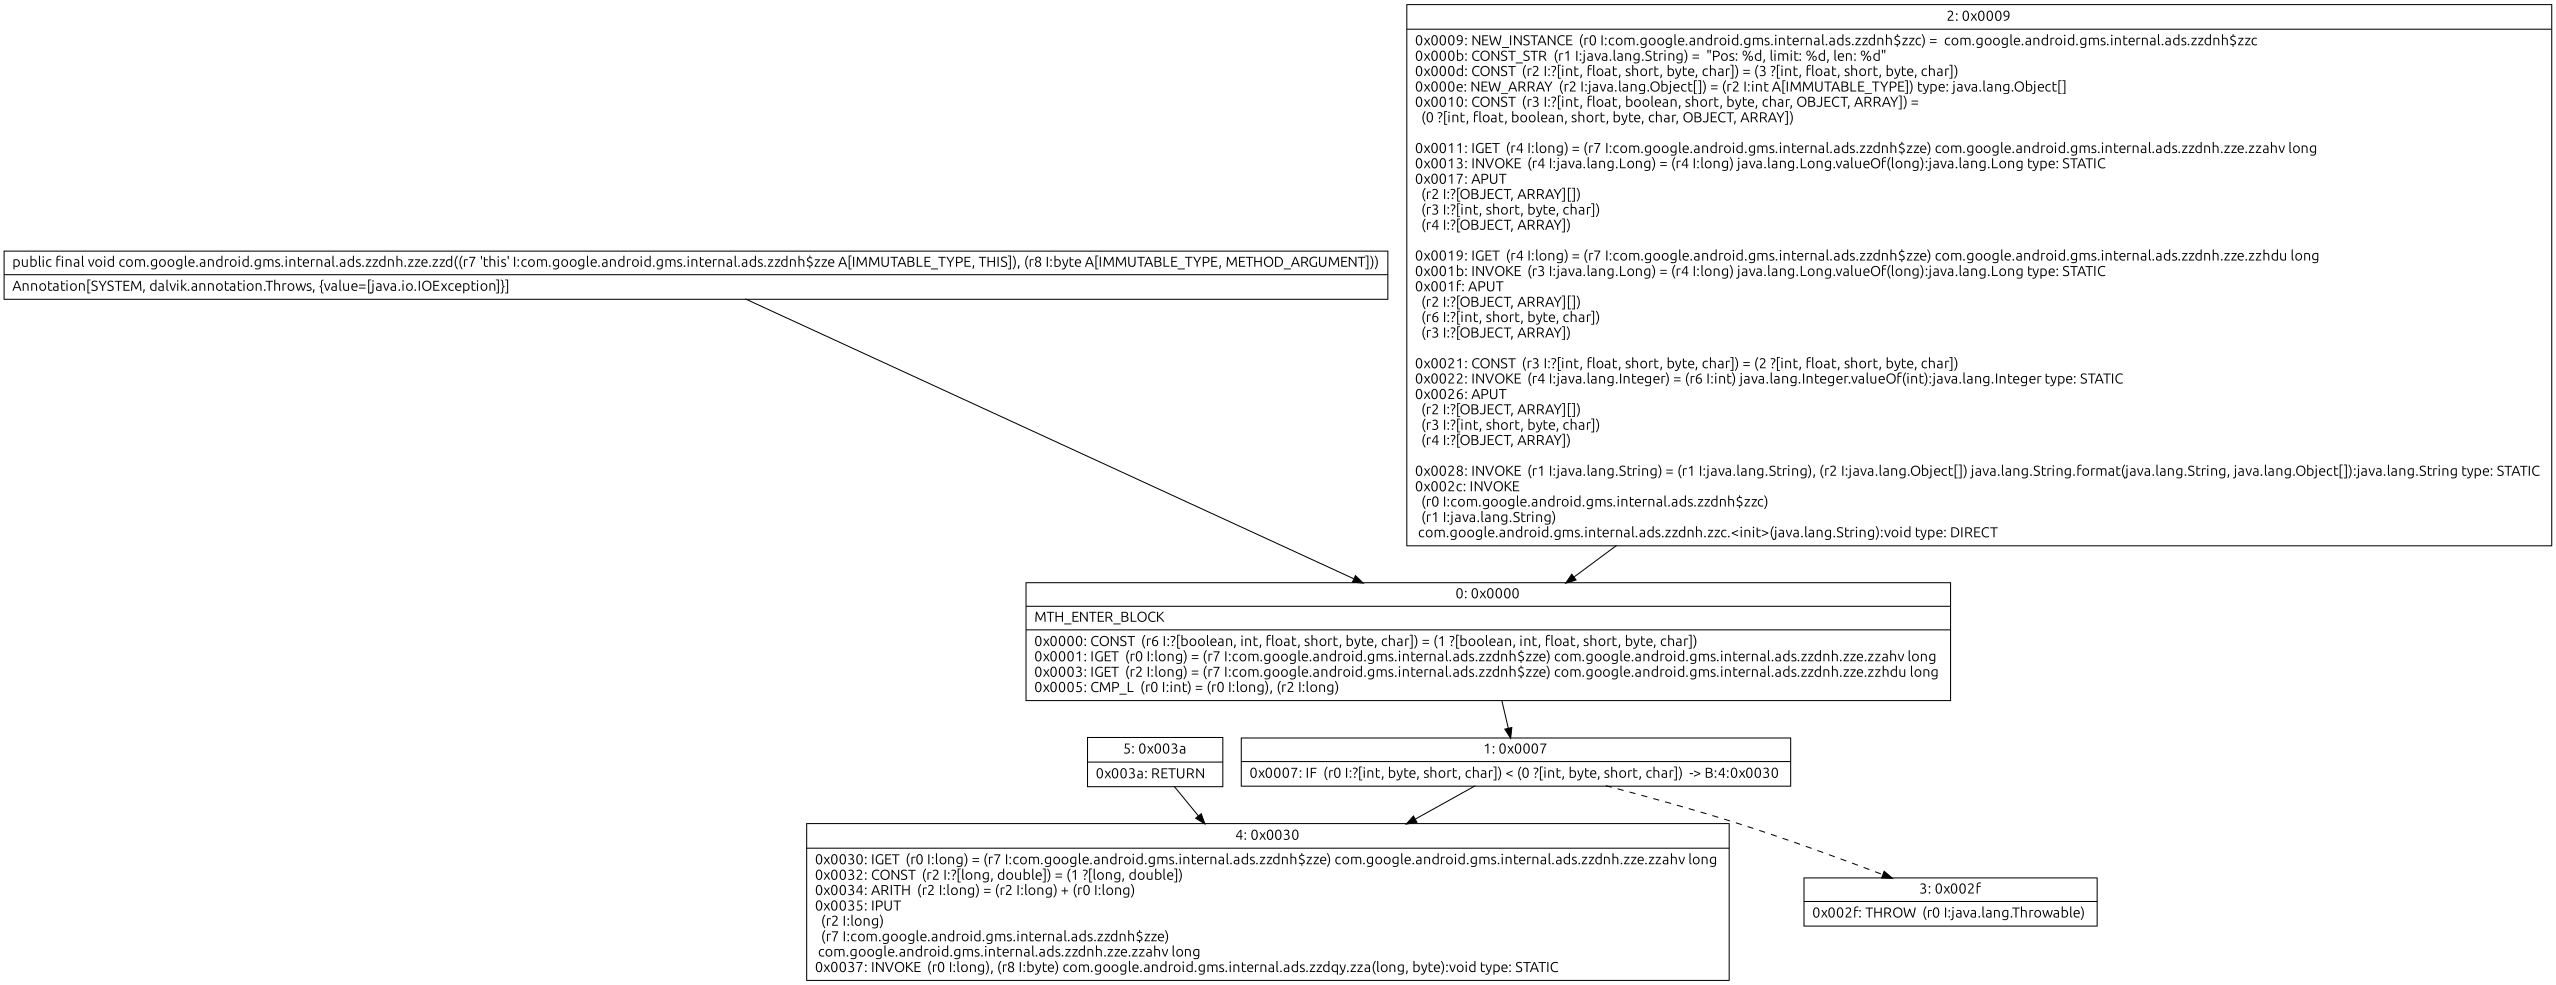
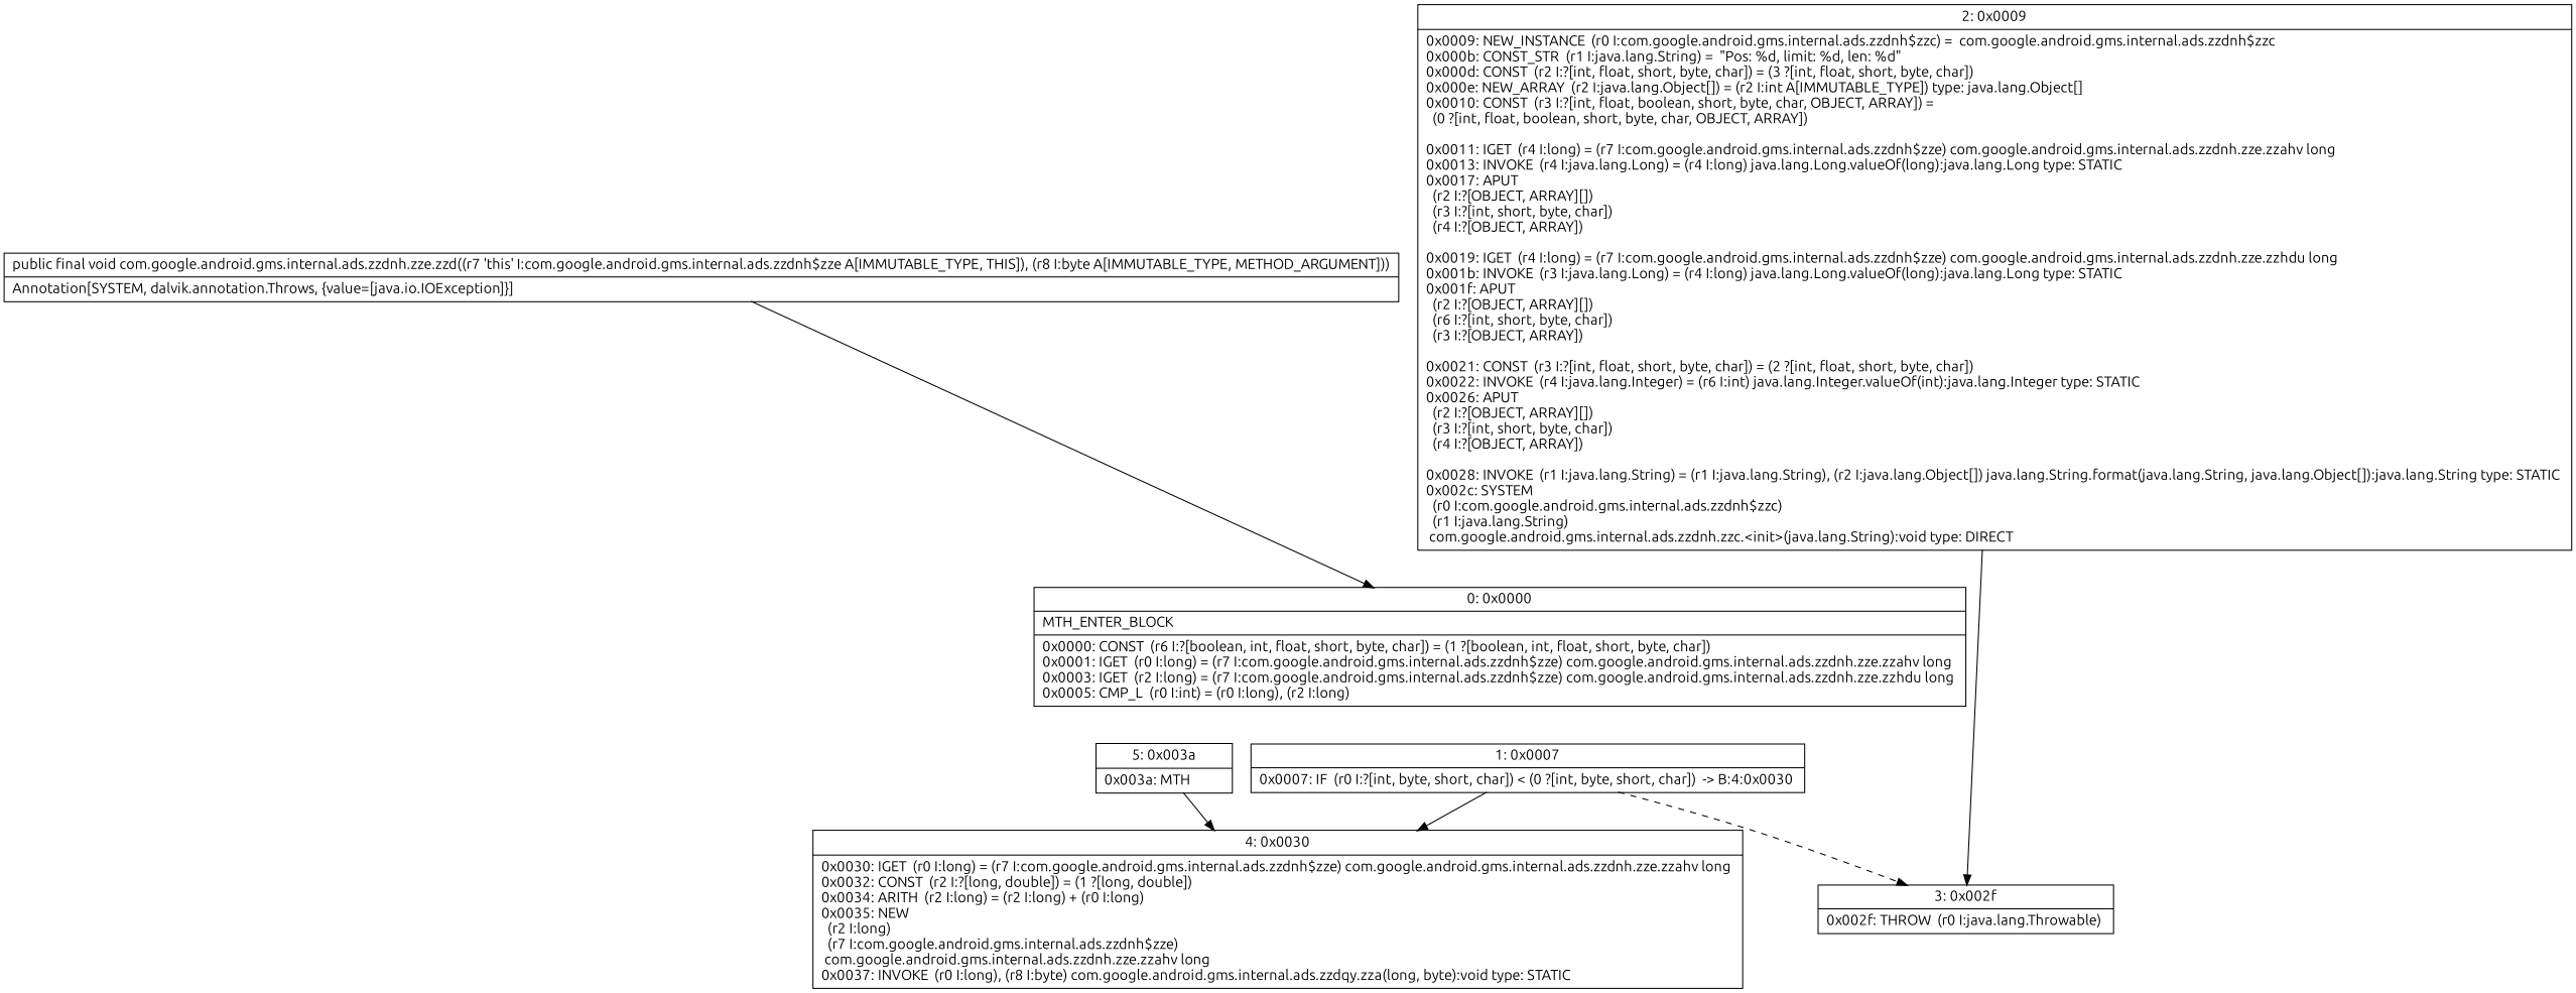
  digraph {
    fontname=Ubuntu
    node [fontname=Ubuntu shape=record]
    edge [fontname=Ubuntu]
    n1 [label="{0\:\ 0x0000|MTH_ENTER_BLOCK\l|0x0000: CONST  (r6 I:?[boolean, int, float, short, byte, char]) = (1 ?[boolean, int, float, short, byte, char]) \l0x0001: IGET  (r0 I:long) = (r7 I:com.google.android.gms.internal.ads.zzdnh$zze) com.google.android.gms.internal.ads.zzdnh.zze.zzahv long \l0x0003: IGET  (r2 I:long) = (r7 I:com.google.android.gms.internal.ads.zzdnh$zze) com.google.android.gms.internal.ads.zzdnh.zze.zzhdu long \l0x0005: CMP_L  (r0 I:int) = (r0 I:long), (r2 I:long) \l}"]
    n2 [label="{1\:\ 0x0007|0x0007: IF  (r0 I:?[int, byte, short, char]) \< (0 ?[int, byte, short, char])  \-\> B:4:0x0030 \l}"]
-   n3 [label="{4\:\ 0x0030|0x0030: IGET  (r0 I:long) = (r7 I:com.google.android.gms.internal.ads.zzdnh$zze) com.google.android.gms.internal.ads.zzdnh.zze.zzahv long \l0x0032: CONST  (r2 I:?[long, double]) = (1 ?[long, double]) \l0x0034: ARITH  (r2 I:long) = (r2 I:long) + (r0 I:long) \l0x0035: IPUT  \l  (r2 I:long)\l  (r7 I:com.google.android.gms.internal.ads.zzdnh$zze)\l com.google.android.gms.internal.ads.zzdnh.zze.zzahv long \l0x0037: INVOKE  (r0 I:long), (r8 I:byte) com.google.android.gms.internal.ads.zzdqy.zza(long, byte):void type: STATIC \l}"]
+   n3 [label="{4\:\ 0x0030|0x0030: IGET  (r0 I:long) = (r7 I:com.google.android.gms.internal.ads.zzdnh$zze) com.google.android.gms.internal.ads.zzdnh.zze.zzahv long \l0x0032: CONST  (r2 I:?[long, double]) = (1 ?[long, double]) \l0x0034: ARITH  (r2 I:long) = (r2 I:long) + (r0 I:long) \l0x0035: NEW  \l  (r2 I:long)\l  (r7 I:com.google.android.gms.internal.ads.zzdnh$zze)\l com.google.android.gms.internal.ads.zzdnh.zze.zzahv long \l0x0037: INVOKE  (r0 I:long), (r8 I:byte) com.google.android.gms.internal.ads.zzdqy.zza(long, byte):void type: STATIC \l}"]
    n4 [label="{3\:\ 0x002f|0x002f: THROW  (r0 I:java.lang.Throwable) \l}"]
-   n5 [label="{2\:\ 0x0009|0x0009: NEW_INSTANCE  (r0 I:com.google.android.gms.internal.ads.zzdnh$zzc) =  com.google.android.gms.internal.ads.zzdnh$zzc \l0x000b: CONST_STR  (r1 I:java.lang.String) =  \"Pos: %d, limit: %d, len: %d\" \l0x000d: CONST  (r2 I:?[int, float, short, byte, char]) = (3 ?[int, float, short, byte, char]) \l0x000e: NEW_ARRAY  (r2 I:java.lang.Object[]) = (r2 I:int A[IMMUTABLE_TYPE]) type: java.lang.Object[] \l0x0010: CONST  (r3 I:?[int, float, boolean, short, byte, char, OBJECT, ARRAY]) = \l  (0 ?[int, float, boolean, short, byte, char, OBJECT, ARRAY])\l \l0x0011: IGET  (r4 I:long) = (r7 I:com.google.android.gms.internal.ads.zzdnh$zze) com.google.android.gms.internal.ads.zzdnh.zze.zzahv long \l0x0013: INVOKE  (r4 I:java.lang.Long) = (r4 I:long) java.lang.Long.valueOf(long):java.lang.Long type: STATIC \l0x0017: APUT  \l  (r2 I:?[OBJECT, ARRAY][])\l  (r3 I:?[int, short, byte, char])\l  (r4 I:?[OBJECT, ARRAY])\l \l0x0019: IGET  (r4 I:long) = (r7 I:com.google.android.gms.internal.ads.zzdnh$zze) com.google.android.gms.internal.ads.zzdnh.zze.zzhdu long \l0x001b: INVOKE  (r3 I:java.lang.Long) = (r4 I:long) java.lang.Long.valueOf(long):java.lang.Long type: STATIC \l0x001f: APUT  \l  (r2 I:?[OBJECT, ARRAY][])\l  (r6 I:?[int, short, byte, char])\l  (r3 I:?[OBJECT, ARRAY])\l \l0x0021: CONST  (r3 I:?[int, float, short, byte, char]) = (2 ?[int, float, short, byte, char]) \l0x0022: INVOKE  (r4 I:java.lang.Integer) = (r6 I:int) java.lang.Integer.valueOf(int):java.lang.Integer type: STATIC \l0x0026: APUT  \l  (r2 I:?[OBJECT, ARRAY][])\l  (r3 I:?[int, short, byte, char])\l  (r4 I:?[OBJECT, ARRAY])\l \l0x0028: INVOKE  (r1 I:java.lang.String) = (r1 I:java.lang.String), (r2 I:java.lang.Object[]) java.lang.String.format(java.lang.String, java.lang.Object[]):java.lang.String type: STATIC \l0x002c: INVOKE  \l  (r0 I:com.google.android.gms.internal.ads.zzdnh$zzc)\l  (r1 I:java.lang.String)\l com.google.android.gms.internal.ads.zzdnh.zzc.\<init\>(java.lang.String):void type: DIRECT \l}"]
-   n6 [label="{5\:\ 0x003a|0x003a: RETURN   \l}"]
+   n5 [label="{2\:\ 0x0009|0x0009: NEW_INSTANCE  (r0 I:com.google.android.gms.internal.ads.zzdnh$zzc) =  com.google.android.gms.internal.ads.zzdnh$zzc \l0x000b: CONST_STR  (r1 I:java.lang.String) =  \"Pos: %d, limit: %d, len: %d\" \l0x000d: CONST  (r2 I:?[int, float, short, byte, char]) = (3 ?[int, float, short, byte, char]) \l0x000e: NEW_ARRAY  (r2 I:java.lang.Object[]) = (r2 I:int A[IMMUTABLE_TYPE]) type: java.lang.Object[] \l0x0010: CONST  (r3 I:?[int, float, boolean, short, byte, char, OBJECT, ARRAY]) = \l  (0 ?[int, float, boolean, short, byte, char, OBJECT, ARRAY])\l \l0x0011: IGET  (r4 I:long) = (r7 I:com.google.android.gms.internal.ads.zzdnh$zze) com.google.android.gms.internal.ads.zzdnh.zze.zzahv long \l0x0013: INVOKE  (r4 I:java.lang.Long) = (r4 I:long) java.lang.Long.valueOf(long):java.lang.Long type: STATIC \l0x0017: APUT  \l  (r2 I:?[OBJECT, ARRAY][])\l  (r3 I:?[int, short, byte, char])\l  (r4 I:?[OBJECT, ARRAY])\l \l0x0019: IGET  (r4 I:long) = (r7 I:com.google.android.gms.internal.ads.zzdnh$zze) com.google.android.gms.internal.ads.zzdnh.zze.zzhdu long \l0x001b: INVOKE  (r3 I:java.lang.Long) = (r4 I:long) java.lang.Long.valueOf(long):java.lang.Long type: STATIC \l0x001f: APUT  \l  (r2 I:?[OBJECT, ARRAY][])\l  (r6 I:?[int, short, byte, char])\l  (r3 I:?[OBJECT, ARRAY])\l \l0x0021: CONST  (r3 I:?[int, float, short, byte, char]) = (2 ?[int, float, short, byte, char]) \l0x0022: INVOKE  (r4 I:java.lang.Integer) = (r6 I:int) java.lang.Integer.valueOf(int):java.lang.Integer type: STATIC \l0x0026: APUT  \l  (r2 I:?[OBJECT, ARRAY][])\l  (r3 I:?[int, short, byte, char])\l  (r4 I:?[OBJECT, ARRAY])\l \l0x0028: INVOKE  (r1 I:java.lang.String) = (r1 I:java.lang.String), (r2 I:java.lang.Object[]) java.lang.String.format(java.lang.String, java.lang.Object[]):java.lang.String type: STATIC \l0x002c: SYSTEM  \l  (r0 I:com.google.android.gms.internal.ads.zzdnh$zzc)\l  (r1 I:java.lang.String)\l com.google.android.gms.internal.ads.zzdnh.zzc.\<init\>(java.lang.String):void type: DIRECT \l}"]
+   n6 [label="{5\:\ 0x003a|0x003a: MTH   \l}"]
    n7 [label="{public final void com.google.android.gms.internal.ads.zzdnh.zze.zzd((r7 'this' I:com.google.android.gms.internal.ads.zzdnh$zze A[IMMUTABLE_TYPE, THIS]), (r8 I:byte A[IMMUTABLE_TYPE, METHOD_ARGUMENT]))  | Annotation[SYSTEM, dalvik.annotation.Throws, \{value=[java.io.IOException]\}]\l}"]
-   n1 -> n2
    n2 -> n3
    n2 -> n4 [style=dashed]
-   n5 -> n1
+   n5 -> n4
    n6 -> n3
    n7 -> n1
  }
